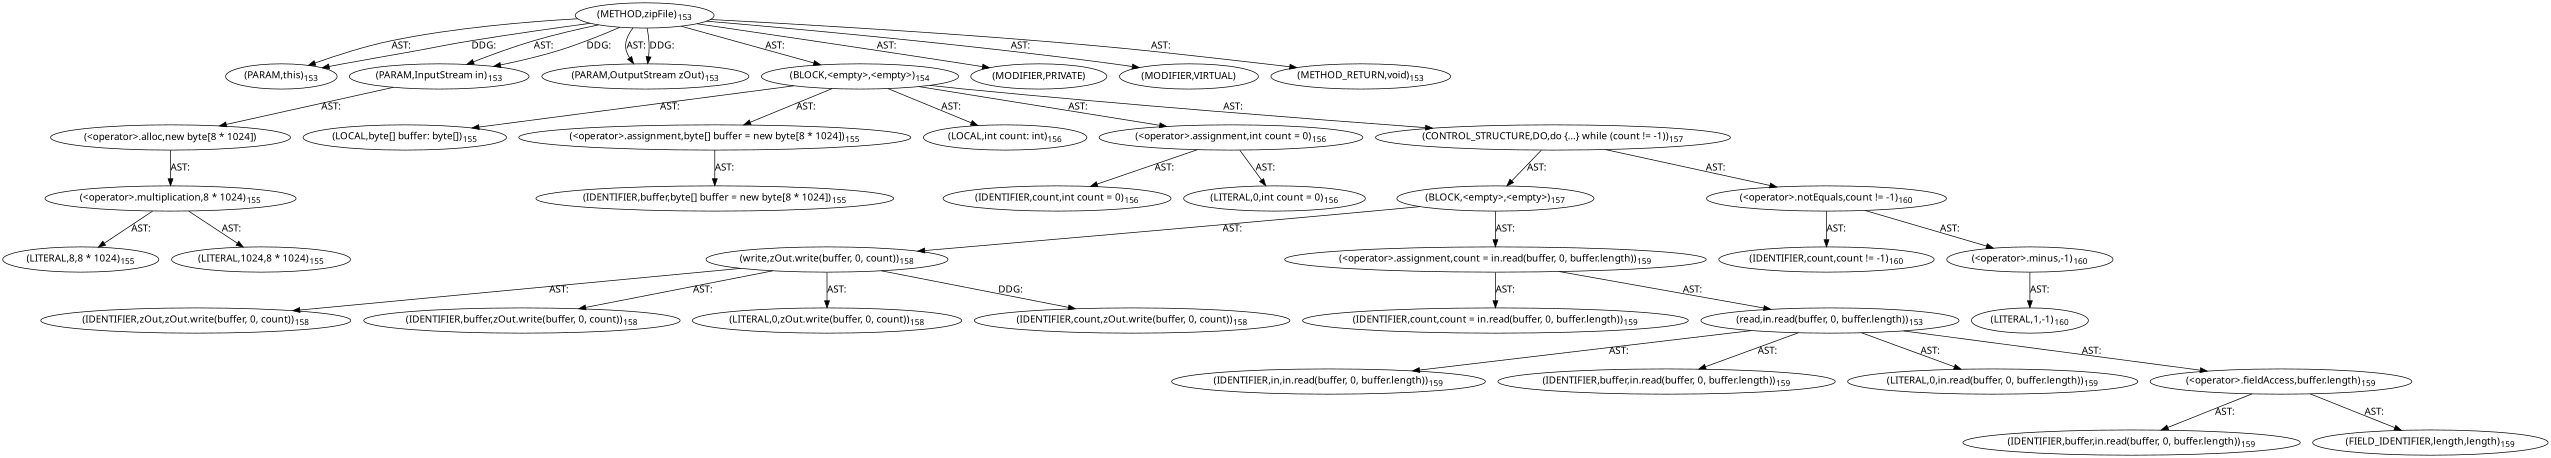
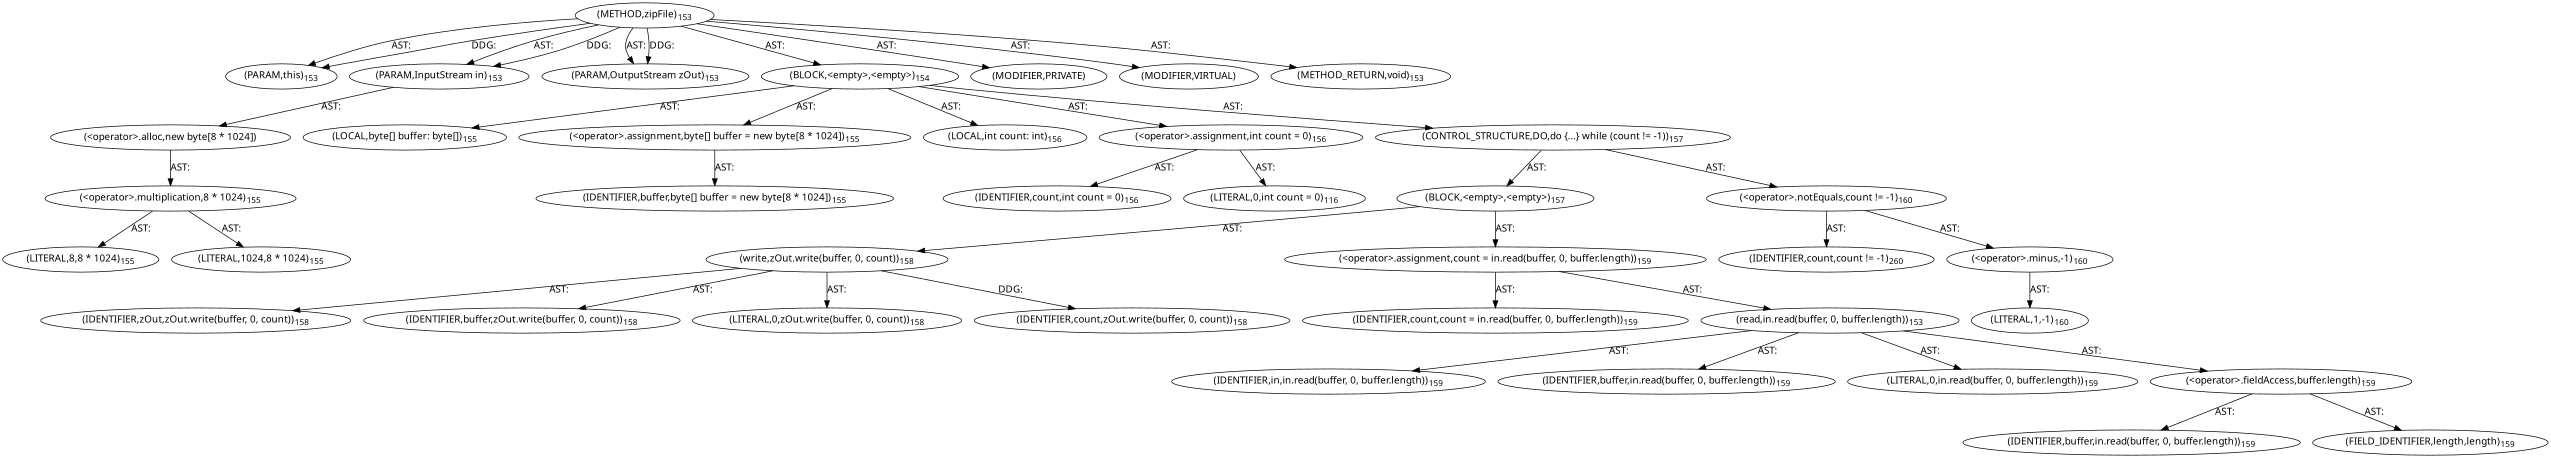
  digraph {
    fontname="Noto Sans"
    node [fontname="Noto Sans"]
    edge [fontname="Noto Sans"]
    n1 [label=<(METHOD,zipFile)<SUB>153</SUB>>]
    n2 [label=<(PARAM,this)<SUB>153</SUB>>]
    n3 [label=<(PARAM,InputStream in)<SUB>153</SUB>>]
    n4 [label=<(PARAM,OutputStream zOut)<SUB>153</SUB>>]
    n5 [label=<(BLOCK,&lt;empty&gt;,&lt;empty&gt;)<SUB>154</SUB>>]
    n6 [label=<(MODIFIER,PRIVATE)>]
    n7 [label=<(MODIFIER,VIRTUAL)>]
    n8 [label=<(METHOD_RETURN,void)<SUB>153</SUB>>]
    n9 [label=<(&lt;operator&gt;.alloc,new byte[8 * 1024])>]
    n10 [label=<(LOCAL,byte[] buffer: byte[])<SUB>155</SUB>>]
    n11 [label=<(&lt;operator&gt;.assignment,byte[] buffer = new byte[8 * 1024])<SUB>155</SUB>>]
    n12 [label=<(LOCAL,int count: int)<SUB>156</SUB>>]
    n13 [label=<(&lt;operator&gt;.assignment,int count = 0)<SUB>156</SUB>>]
    n14 [label=<(CONTROL_STRUCTURE,DO,do {...} while (count != -1))<SUB>157</SUB>>]
    n15 [label=<(IDENTIFIER,buffer,byte[] buffer = new byte[8 * 1024])<SUB>155</SUB>>]
    n16 [label=<(IDENTIFIER,count,int count = 0)<SUB>156</SUB>>]
-   n17 [label=<(LITERAL,0,int count = 0)<SUB>156</SUB>>]
+   n17 [label=<(LITERAL,0,int count = 0)<SUB>116</SUB>>]
    n18 [label=<(BLOCK,&lt;empty&gt;,&lt;empty&gt;)<SUB>157</SUB>>]
    n19 [label=<(&lt;operator&gt;.notEquals,count != -1)<SUB>160</SUB>>]
    n20 [label=<(&lt;operator&gt;.multiplication,8 * 1024)<SUB>155</SUB>>]
    n21 [label=<(LITERAL,8,8 * 1024)<SUB>155</SUB>>]
    n22 [label=<(LITERAL,1024,8 * 1024)<SUB>155</SUB>>]
    n23 [label=<(write,zOut.write(buffer, 0, count))<SUB>158</SUB>>]
    n24 [label=<(&lt;operator&gt;.assignment,count = in.read(buffer, 0, buffer.length))<SUB>159</SUB>>]
-   n25 [label=<(IDENTIFIER,count,count != -1)<SUB>160</SUB>>]
+   n25 [label=<(IDENTIFIER,count,count != -1)<SUB>260</SUB>>]
    n26 [label=<(&lt;operator&gt;.minus,-1)<SUB>160</SUB>>]
    n27 [label=<(IDENTIFIER,zOut,zOut.write(buffer, 0, count))<SUB>158</SUB>>]
    n28 [label=<(IDENTIFIER,buffer,zOut.write(buffer, 0, count))<SUB>158</SUB>>]
    n29 [label=<(LITERAL,0,zOut.write(buffer, 0, count))<SUB>158</SUB>>]
    n30 [label=<(IDENTIFIER,count,zOut.write(buffer, 0, count))<SUB>158</SUB>>]
    n31 [label=<(IDENTIFIER,count,count = in.read(buffer, 0, buffer.length))<SUB>159</SUB>>]
    n32 [label=<(read,in.read(buffer, 0, buffer.length))<SUB>153</SUB>>]
    n33 [label=<(IDENTIFIER,in,in.read(buffer, 0, buffer.length))<SUB>159</SUB>>]
    n34 [label=<(IDENTIFIER,buffer,in.read(buffer, 0, buffer.length))<SUB>159</SUB>>]
    n35 [label=<(LITERAL,0,in.read(buffer, 0, buffer.length))<SUB>159</SUB>>]
    n36 [label=<(&lt;operator&gt;.fieldAccess,buffer.length)<SUB>159</SUB>>]
    n37 [label=<(IDENTIFIER,buffer,in.read(buffer, 0, buffer.length))<SUB>159</SUB>>]
    n38 [label=<(FIELD_IDENTIFIER,length,length)<SUB>159</SUB>>]
    n39 [label=<(LITERAL,1,-1)<SUB>160</SUB>>]
    n1 -> n2 [label="AST: "]
    n1 -> n2 [label="DDG: "]
    n1 -> n3 [label="AST: "]
    n1 -> n3 [label="DDG: "]
    n1 -> n4 [label="AST: "]
    n1 -> n4 [label="DDG: "]
    n1 -> n5 [label="AST: "]
    n1 -> n6 [label="AST: "]
    n1 -> n7 [label="AST: "]
    n1 -> n8 [label="AST: "]
    n3 -> n9 [label="AST: "]
    n5 -> n10 [label="AST: "]
    n5 -> n11 [label="AST: "]
    n5 -> n12 [label="AST: "]
    n5 -> n13 [label="AST: "]
    n5 -> n14 [label="AST: "]
    n9 -> n20 [label="AST: "]
    n11 -> n15 [label="AST: "]
    n13 -> n16 [label="AST: "]
    n13 -> n17 [label="AST: "]
    n14 -> n18 [label="AST: "]
    n14 -> n19 [label="AST: "]
    n18 -> n23 [label="AST: "]
    n18 -> n24 [label="AST: "]
    n19 -> n25 [label="AST: "]
    n19 -> n26 [label="AST: "]
    n20 -> n21 [label="AST: "]
    n20 -> n22 [label="AST: "]
    n23 -> n27 [label="AST: "]
    n23 -> n28 [label="AST: "]
    n23 -> n29 [label="AST: "]
    n23 -> n30 [label="DDG: "]
    n24 -> n31 [label="AST: "]
    n24 -> n32 [label="AST: "]
    n26 -> n39 [label="AST: "]
    n32 -> n33 [label="AST: "]
    n32 -> n34 [label="AST: "]
    n32 -> n35 [label="AST: "]
    n32 -> n36 [label="AST: "]
    n36 -> n37 [label="AST: "]
    n36 -> n38 [label="AST: "]
  }
